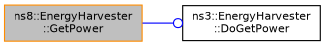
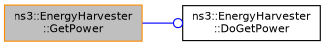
  digraph {
    rankdir=LR
    node [fontname=Helvetica fontsize=10 shape=record style=filled]
-   n1 [color=darkorange fillcolor=grey75 fontcolor=black height=0.2 label="ns8::EnergyHarvester\l::GetPower" width=0.4]
+   n1 [color=darkorange fillcolor=grey75 fontcolor=black height=0.2 label="ns3::EnergyHarvester\l::GetPower" width=0.4]
    n2 [color=black fillcolor=white height=0.2 label="ns3::EnergyHarvester\l::DoGetPower" width=0.4]
    n1 -> n2 [color=blue fontname=Helvetica fontsize=10 labelfontname=Helvetica labelfontsize=10 style=solid arrowhead=odot]
  }
